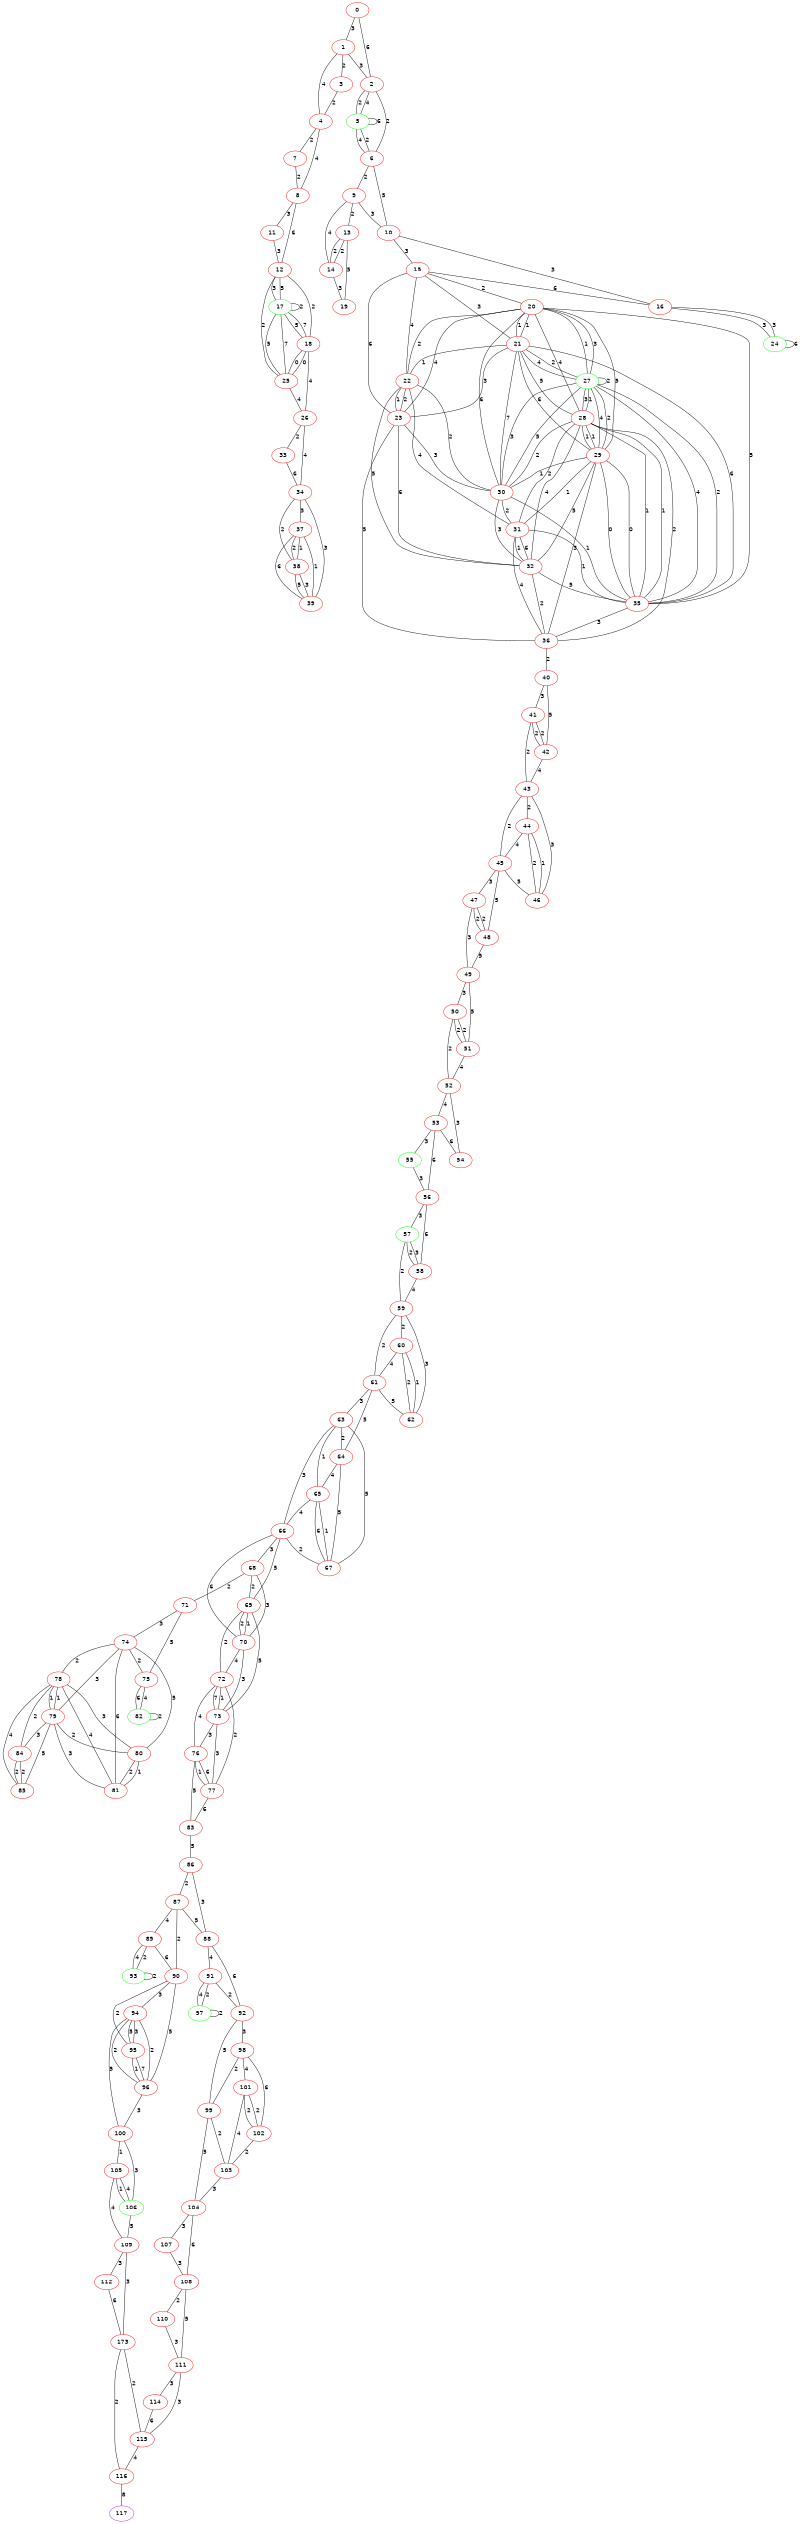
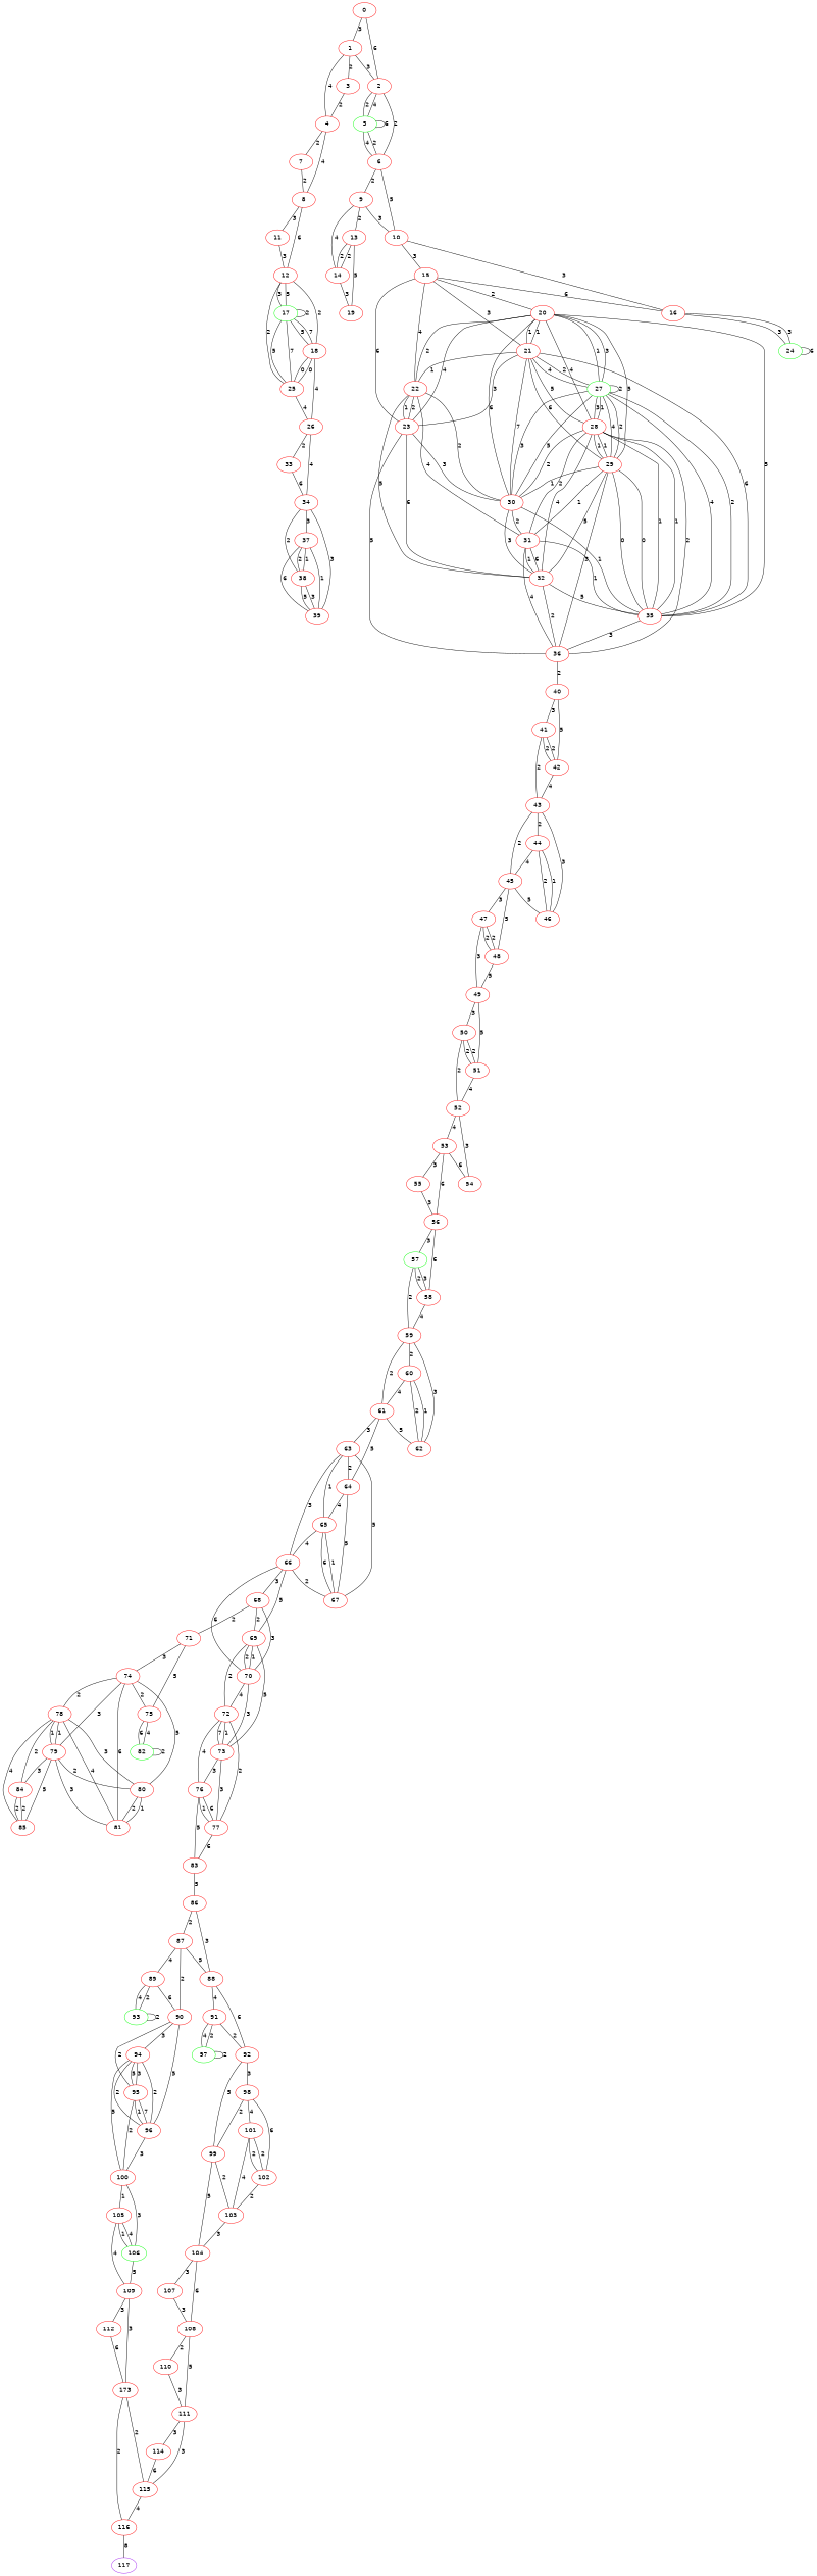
  graph {
    fontname="DejaVu Sans"
    node [color=red fontname="DejaVu Sans" weight=1]
    edge [fontname="DejaVu Sans"]
    0
    1
    2
    3
    4
    5 [color=green weight=2]
    6
    7
    8
    9
    10
    11
    12
    13
    14
    15
    16
    17 [color=green weight=2]
    18
    25
    19
    20
    21
    22
    23
    24 [color=green weight=2]
    26
    27 [color=green weight=2]
    28
    29
    30
    35
    31
    32
    36
    33
    34
    37
    38
    39
    40
    41
    42
    43
    44
    45
    46
    47
    48
    49
    50
    51
    52
    53
    54
-   55 [color=green]
+   55
    56
    57 [color=green weight=2]
    58
    59
    60
    61
    62
    63
    64
    65
    66
    67
    68
    69
    70
    71
    72
    73
    74
    75
    76
    77
    78
    79
    80
    81
    82 [color=green weight=2]
    83
    84
    85
    86
    87
    88
    89
    90
    91
    92
    93 [color=green weight=2]
    94
    95
    96
    97 [color=green weight=2]
    98
    99
    100
    101
    102
    103
    104
    105
    106 [color=green weight=2]
    107
    108
    109
    110
    111
    112
    n114 [label=173]
    114
    115
    116
    117 [color=purple weight=4]
    0 -- 1 [label=3]
    0 -- 2 [label=6]
    1 -- 2 [label=3]
    1 -- 3 [label=2]
    1 -- 4 [label=4]
    2 -- 5 [label=2]
    2 -- 5 [label=4]
    2 -- 6 [label=2]
    3 -- 4 [label=2]
    4 -- 7 [label=2]
    4 -- 8 [label=4]
    5 -- 5 [label=6]
    5 -- 6 [label=4]
    5 -- 6 [label=2]
    6 -- 9 [label=2]
    6 -- 10 [label=5]
    7 -- 8 [label=2]
    8 -- 11 [label=3]
    8 -- 12 [label=6]
    9 -- 10 [label=3]
    9 -- 13 [label=2]
    9 -- 14 [label=4]
    10 -- 15 [label=3]
    10 -- 16 [label=3]
    11 -- 12 [label=3]
    12 -- 17 [label=3]
    12 -- 17 [label=5]
    12 -- 18 [label=2]
    12 -- 25 [label=2]
    13 -- 14 [label=2]
    13 -- 14 [label=2]
    13 -- 19 [label=5]
    14 -- 19 [label=3]
    15 -- 16 [label=6]
    15 -- 20 [label=2]
    15 -- 21 [label=3]
    15 -- 22 [label=4]
    15 -- 23 [label=6]
    16 -- 24 [label=3]
    16 -- 24 [label=3]
    17 -- 17 [label=2]
    17 -- 18 [label=5]
    17 -- 18 [label=7]
    17 -- 25 [label=5]
    17 -- 25 [label=7]
    18 -- 25 [label=0]
    18 -- 25 [label=0]
    18 -- 26 [label=4]
    25 -- 26 [label=4]
    20 -- 21 [label=1]
    20 -- 21 [label=1]
    20 -- 22 [label=2]
    20 -- 23 [label=4]
    20 -- 27 [label=1]
    20 -- 27 [label=3]
    20 -- 28 [label=4]
    20 -- 29 [label=5]
    20 -- 30 [label=6]
    20 -- 35 [label=5]
    21 -- 22 [label=1]
    21 -- 23 [label=3]
    21 -- 27 [label=2]
    21 -- 27 [label=4]
    21 -- 28 [label=5]
    21 -- 29 [label=6]
    21 -- 30 [label=7]
    21 -- 35 [label=6]
    22 -- 23 [label=2]
    22 -- 23 [label=1]
    22 -- 30 [label=2]
    22 -- 31 [label=4]
    22 -- 32 [label=5]
    23 -- 30 [label=3]
    23 -- 32 [label=6]
    23 -- 36 [label=5]
    24 -- 24 [label=6]
    26 -- 33 [label=2]
    26 -- 34 [label=4]
    27 -- 27 [label=2]
    27 -- 28 [label=3]
    27 -- 28 [label=1]
    27 -- 29 [label=4]
    27 -- 29 [label=2]
    27 -- 30 [label=5]
    27 -- 30 [label=3]
    27 -- 35 [label=4]
    27 -- 35 [label=2]
    28 -- 29 [label=1]
    28 -- 29 [label=1]
    28 -- 30 [label=2]
    28 -- 35 [label=1]
    28 -- 35 [label=1]
    28 -- 31 [label=2]
    28 -- 32 [label=4]
    28 -- 36 [label=2]
    29 -- 30 [label=1]
    29 -- 35 [label=0]
    29 -- 35 [label=0]
    29 -- 31 [label=1]
    29 -- 32 [label=5]
    29 -- 36 [label=3]
    30 -- 35 [label=1]
    30 -- 31 [label=2]
    30 -- 32 [label=3]
    35 -- 36 [label=3]
    31 -- 35 [label=1]
    31 -- 32 [label=6]
    31 -- 32 [label=1]
    31 -- 36 [label=4]
    32 -- 35 [label=5]
    32 -- 36 [label=2]
    36 -- 40 [label=2]
    33 -- 34 [label=6]
    34 -- 37 [label=3]
    34 -- 38 [label=2]
    34 -- 39 [label=3]
    37 -- 38 [label=2]
    37 -- 38 [label=1]
    37 -- 39 [label=1]
    37 -- 39 [label=6]
    38 -- 39 [label=3]
    38 -- 39 [label=5]
    40 -- 41 [label=3]
    40 -- 42 [label=5]
    41 -- 42 [label=2]
    41 -- 42 [label=2]
    41 -- 43 [label=2]
    42 -- 43 [label=4]
    43 -- 44 [label=2]
    43 -- 45 [label=2]
    43 -- 46 [label=3]
    44 -- 45 [label=4]
    44 -- 46 [label=2]
    44 -- 46 [label=1]
    45 -- 46 [label=5]
    45 -- 47 [label=3]
    45 -- 48 [label=5]
    47 -- 48 [label=2]
    47 -- 48 [label=2]
    47 -- 49 [label=3]
    48 -- 49 [label=5]
    49 -- 50 [label=3]
    49 -- 51 [label=5]
    50 -- 51 [label=2]
    50 -- 51 [label=2]
    50 -- 52 [label=2]
    51 -- 52 [label=4]
    52 -- 53 [label=4]
    52 -- 54 [label=3]
    53 -- 54 [label=6]
    53 -- 55 [label=3]
    53 -- 56 [label=6]
    55 -- 56 [label=3]
    56 -- 57 [label=3]
    56 -- 58 [label=6]
    57 -- 58 [label=2]
    57 -- 58 [label=3]
    57 -- 59 [label=2]
    58 -- 59 [label=4]
    59 -- 60 [label=2]
    59 -- 61 [label=2]
    59 -- 62 [label=3]
    60 -- 61 [label=4]
    60 -- 62 [label=2]
    60 -- 62 [label=1]
    61 -- 62 [label=5]
    61 -- 63 [label=3]
    61 -- 64 [label=5]
    63 -- 64 [label=2]
    63 -- 65 [label=1]
    63 -- 66 [label=3]
    63 -- 67 [label=5]
    64 -- 65 [label=4]
    64 -- 67 [label=5]
    65 -- 66 [label=4]
    65 -- 67 [label=1]
    65 -- 67 [label=6]
    66 -- 67 [label=2]
    66 -- 68 [label=3]
    66 -- 69 [label=5]
    66 -- 70 [label=6]
    68 -- 69 [label=2]
    68 -- 70 [label=3]
    68 -- 71 [label=2]
    69 -- 70 [label=1]
    69 -- 70 [label=2]
    69 -- 72 [label=2]
    69 -- 73 [label=5]
    70 -- 72 [label=4]
    70 -- 73 [label=3]
    71 -- 74 [label=3]
    71 -- 75 [label=5]
    72 -- 73 [label=1]
    72 -- 73 [label=7]
    72 -- 76 [label=4]
    72 -- 77 [label=2]
    73 -- 76 [label=3]
    73 -- 77 [label=3]
    74 -- 75 [label=2]
    74 -- 78 [label=2]
    74 -- 79 [label=3]
    74 -- 80 [label=5]
    74 -- 81 [label=6]
    75 -- 82 [label=4]
    75 -- 82 [label=6]
    76 -- 77 [label=6]
    76 -- 77 [label=1]
    76 -- 83 [label=5]
    77 -- 83 [label=6]
    78 -- 79 [label=1]
    78 -- 79 [label=1]
    78 -- 80 [label=3]
    78 -- 81 [label=4]
    78 -- 84 [label=2]
    78 -- 85 [label=4]
    79 -- 80 [label=2]
    79 -- 81 [label=3]
    79 -- 84 [label=3]
    79 -- 85 [label=5]
    80 -- 81 [label=1]
    80 -- 81 [label=2]
    82 -- 82 [label=2]
    83 -- 86 [label=5]
    84 -- 85 [label=2]
    84 -- 85 [label=2]
    86 -- 87 [label=2]
    86 -- 88 [label=3]
    87 -- 88 [label=5]
    87 -- 89 [label=4]
    87 -- 90 [label=2]
    88 -- 91 [label=4]
    88 -- 92 [label=6]
    89 -- 90 [label=6]
    89 -- 93 [label=4]
    89 -- 93 [label=2]
    90 -- 94 [label=3]
    90 -- 95 [label=2]
    90 -- 96 [label=5]
    91 -- 92 [label=2]
    91 -- 97 [label=2]
    91 -- 97 [label=4]
    92 -- 98 [label=3]
    92 -- 99 [label=5]
    93 -- 93 [label=2]
    94 -- 95 [label=5]
    94 -- 95 [label=3]
    94 -- 96 [label=2]
    94 -- 96 [label=2]
    94 -- 100 [label=5]
    95 -- 96 [label=7]
    95 -- 96 [label=1]
+   95 -- 100 [label=2]
    96 -- 100 [label=3]
    97 -- 97 [label=2]
    98 -- 99 [label=2]
    98 -- 101 [label=4]
    98 -- 102 [label=6]
    99 -- 103 [label=2]
    99 -- 104 [label=5]
    100 -- 105 [label=1]
    100 -- 106 [label=3]
    101 -- 102 [label=2]
    101 -- 102 [label=2]
    101 -- 103 [label=4]
    102 -- 103 [label=2]
    103 -- 104 [label=3]
    104 -- 107 [label=3]
    104 -- 108 [label=6]
    105 -- 106 [label=4]
    105 -- 106 [label=1]
    105 -- 109 [label=4]
    106 -- 109 [label=5]
    107 -- 108 [label=3]
    108 -- 110 [label=2]
    108 -- 111 [label=5]
    109 -- 112 [label=3]
    109 -- n114 [label=3]
    110 -- 111 [label=3]
    111 -- 114 [label=3]
    111 -- 115 [label=3]
    112 -- n114 [label=6]
    n114 -- 115 [label=2]
    n114 -- 116 [label=2]
    114 -- 115 [label=6]
    115 -- 116 [label=4]
    116 -- 117 [label=8]
  }
